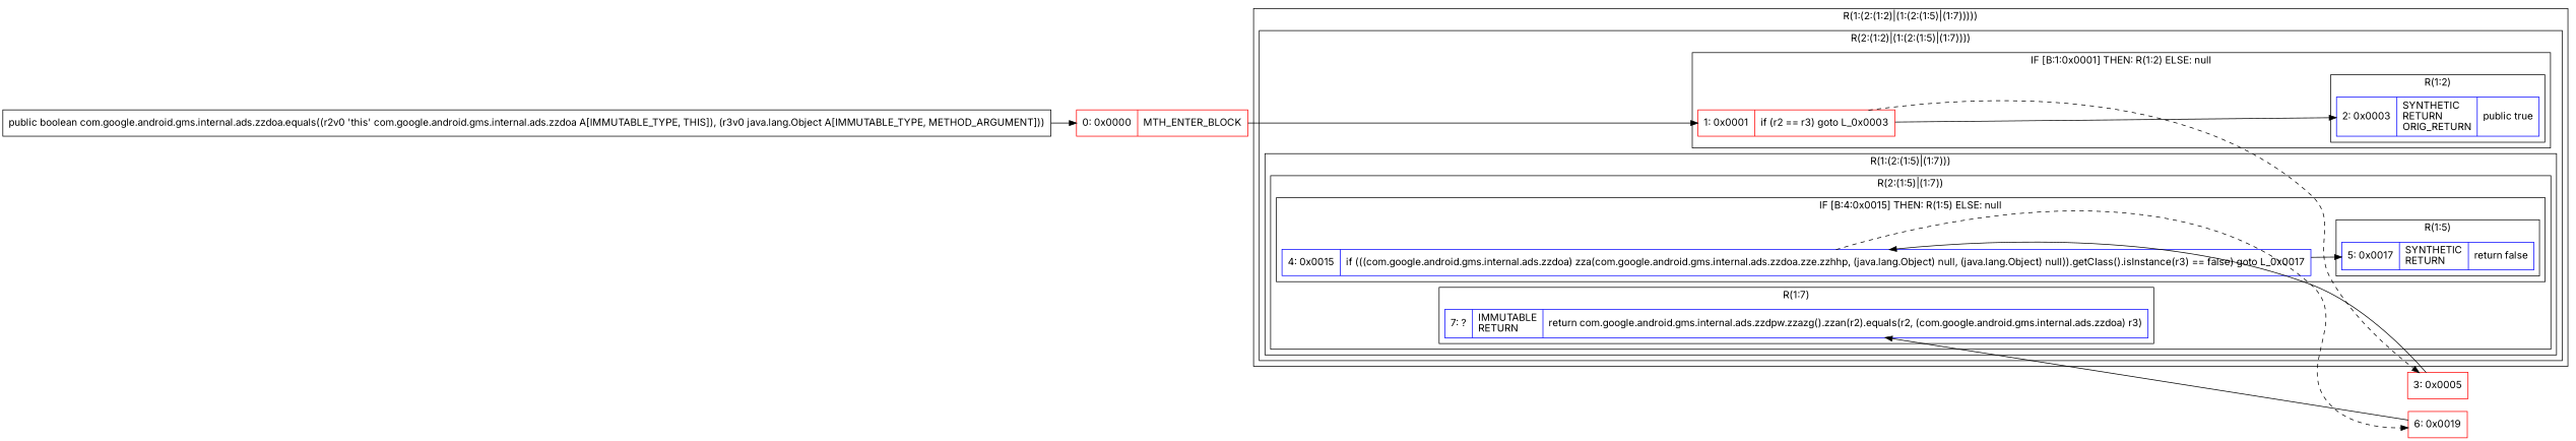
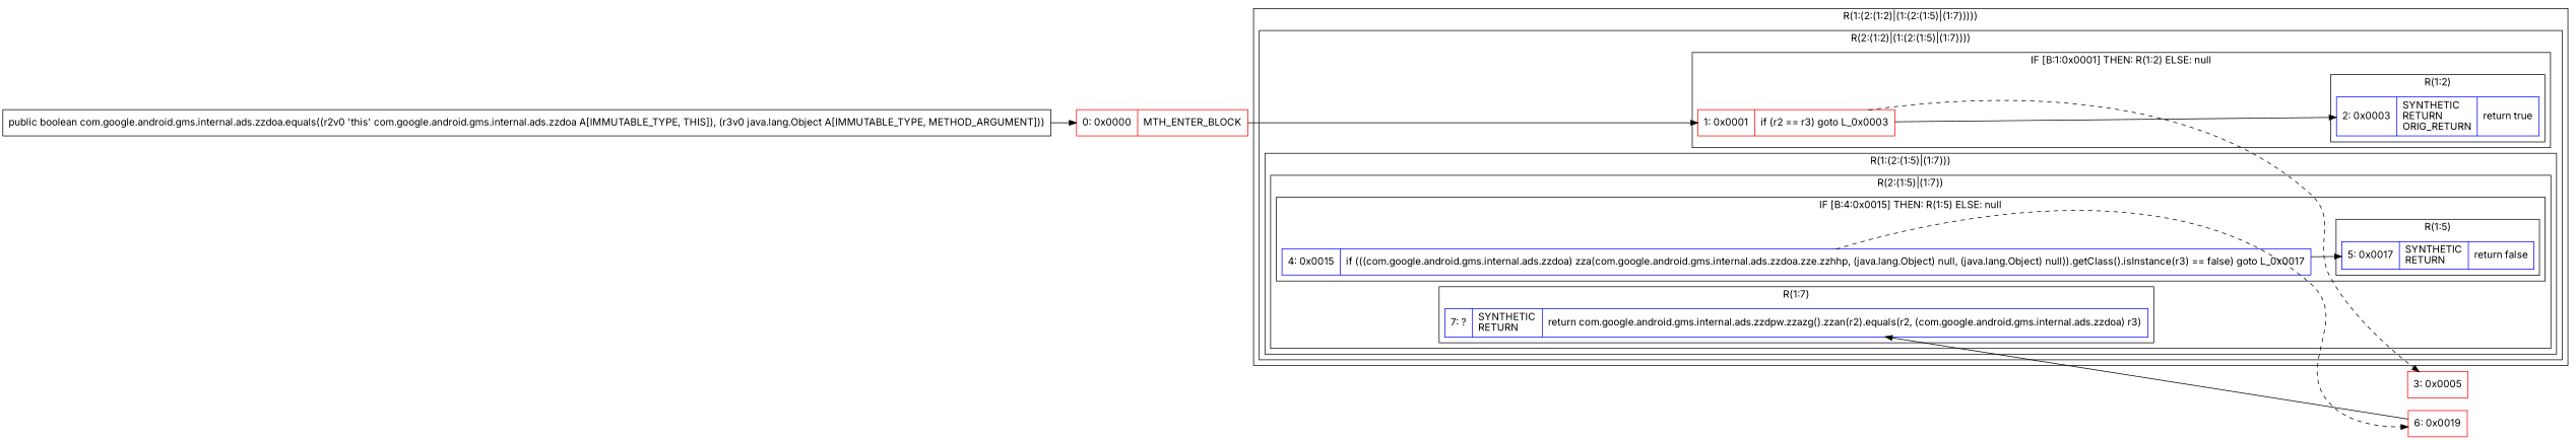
  digraph {
    fontname=Inter
    rankdir=LR
    node [color=blue fontname=Inter shape=record]
    edge [fontname=Inter]
-   n1 [label="{2\:\ 0x0003|SYNTHETIC\lRETURN\lORIG_RETURN\l|public true\l}"]
+   n1 [label="{2\:\ 0x0003|SYNTHETIC\lRETURN\lORIG_RETURN\l|return true\l}"]
    n2 [color=red label="{1\:\ 0x0001|if (r2 == r3) goto L_0x0003\l}"]
    n3 [label="{5\:\ 0x0017|SYNTHETIC\lRETURN\l|return false\l}"]
    n4 [label="{4\:\ 0x0015|if (((com.google.android.gms.internal.ads.zzdoa) zza(com.google.android.gms.internal.ads.zzdoa.zze.zzhhp, (java.lang.Object) null, (java.lang.Object) null)).getClass().isInstance(r3) == false) goto L_0x0017\l}"]
-   n5 [label="{7\:\ ?|IMMUTABLE\lRETURN\l|return com.google.android.gms.internal.ads.zzdpw.zzazg().zzan(r2).equals(r2, (com.google.android.gms.internal.ads.zzdoa) r3)\l}"]
+   n5 [label="{7\:\ ?|SYNTHETIC\lRETURN\l|return com.google.android.gms.internal.ads.zzdpw.zzazg().zzan(r2).equals(r2, (com.google.android.gms.internal.ads.zzdoa) r3)\l}"]
    n6 [color=red label="{3\:\ 0x0005}"]
    n7 [color=red label="{6\:\ 0x0019}"]
    n8 [color=red label="{0\:\ 0x0000|MTH_ENTER_BLOCK\l}"]
    n9 [label="{public boolean com.google.android.gms.internal.ads.zzdoa.equals((r2v0 'this' com.google.android.gms.internal.ads.zzdoa A[IMMUTABLE_TYPE, THIS]), (r3v0 java.lang.Object A[IMMUTABLE_TYPE, METHOD_ARGUMENT])) }" color=""]
    subgraph cluster_1 {
      label="R(1:(2:(1:2)|(1:(2:(1:5)|(1:7)))))"
      subgraph cluster_2 {
        label="R(2:(1:2)|(1:(2:(1:5)|(1:7))))"
        subgraph cluster_3 {
          label="IF [B:1:0x0001] THEN: R(1:2) ELSE: null"
          n2
          subgraph cluster_4 {
            label="R(1:2)"
            n1
          }
        }
        subgraph cluster_5 {
          label="R(1:(2:(1:5)|(1:7)))"
          subgraph cluster_6 {
            label="R(2:(1:5)|(1:7))"
            subgraph cluster_7 {
              label="IF [B:4:0x0015] THEN: R(1:5) ELSE: null"
              n4
              subgraph cluster_8 {
                label="R(1:5)"
                n3
              }
            }
            subgraph cluster_9 {
              label="R(1:7)"
              n5
            }
          }
        }
      }
    }
    n2 -> n1
    n2 -> n6 [style=dashed]
    n4 -> n3
    n4 -> n7 [style=dashed]
-   n6 -> n4
    n7 -> n5
    n8 -> n2
    n9 -> n8
  }
